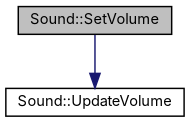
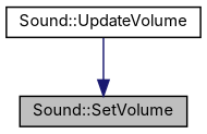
  digraph {
    rankdir=TB
    fontname=Inter
    node [color=black fontname=Inter fontsize=10 shape=record style=filled]
    n1 [fillcolor=grey75 fontcolor=black height=0.2 label="Sound::SetVolume" width=0.4]
    n2 [fillcolor=white height=0.2 label="Sound::UpdateVolume" width=0.4]
-   n1 -> n2 [color=midnightblue fontname=Inter fontsize=10 labelfontname=Helvetica labelfontsize=10 style=solid]
+   n2 -> n1 [color=midnightblue fontname=Inter fontsize=10 labelfontname=Helvetica labelfontsize=10 style=solid]
  }
